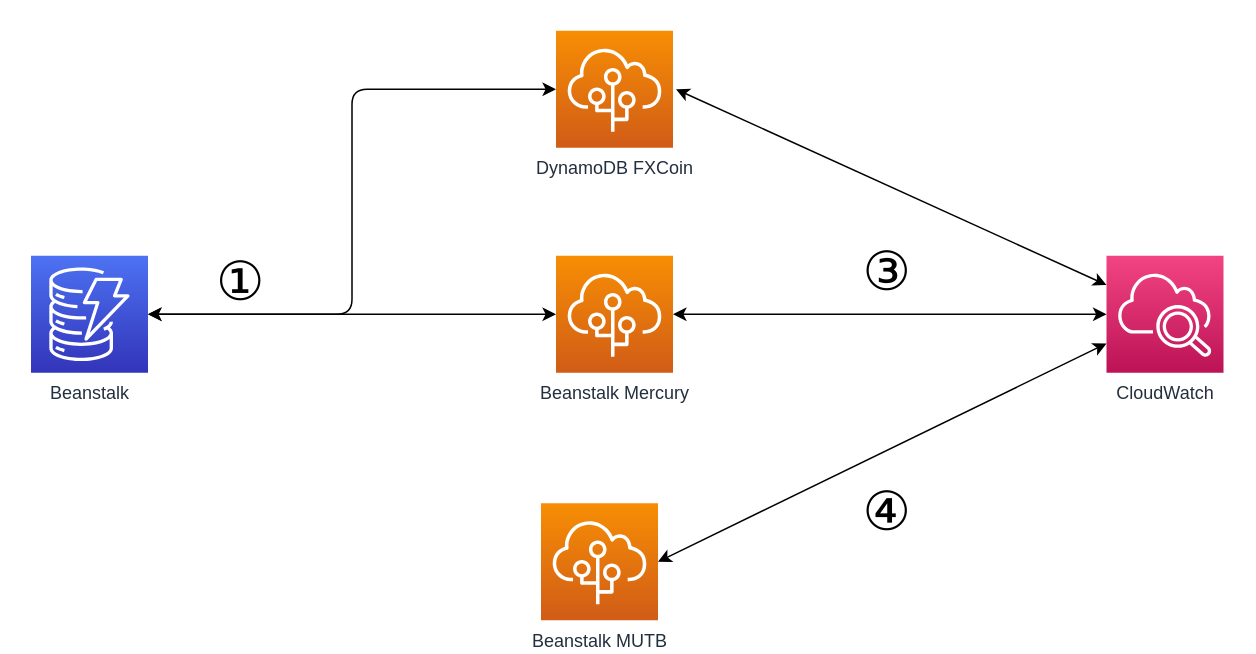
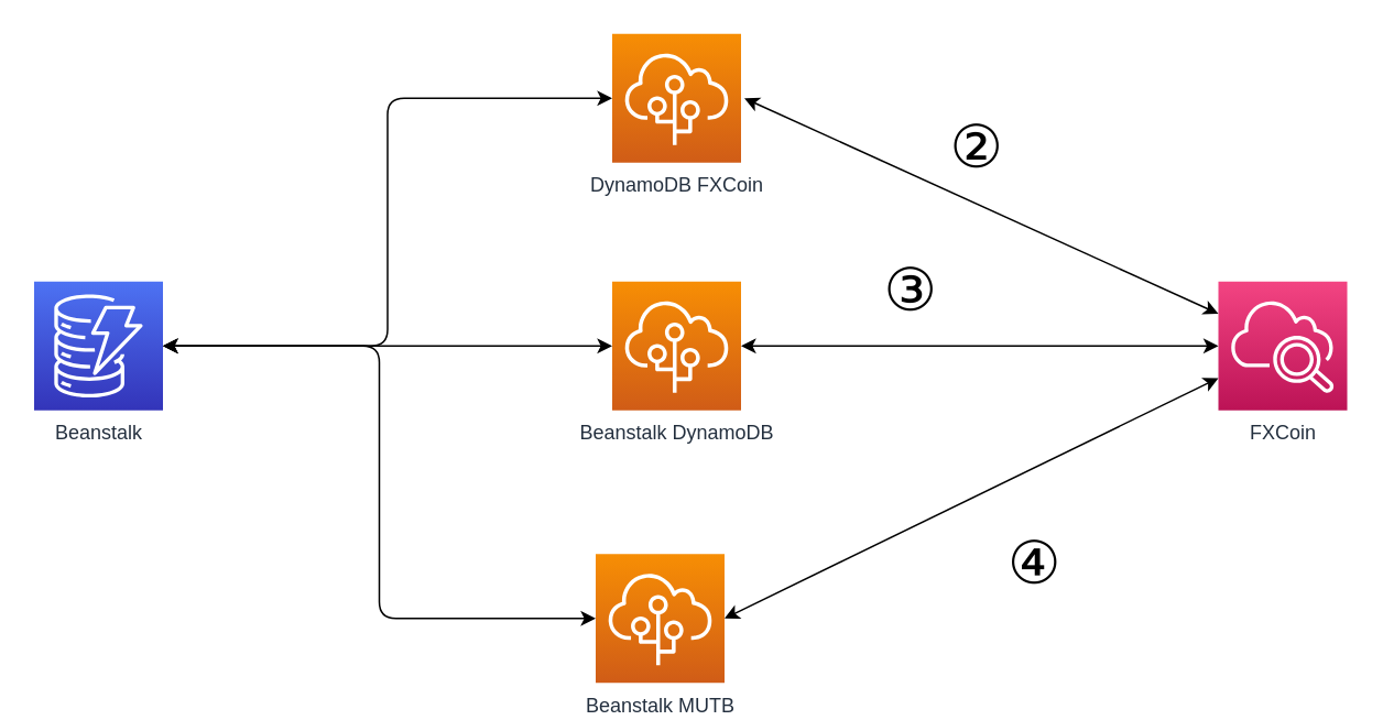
  <mxCell id="0" />
  <mxCell id="1" parent="0" />
  <mxCell id="2" value="DynamoDB FXCoin" style="points=[[0,0,0],[0.25,0,0],[0.5,0,0],[0.75,0,0],[1,0,0],[0,1,0],[0.25,1,0],[0.5,1,0],[0.75,1,0],[1,1,0],[0,0.25,0],[0,0.5,0],[0,0.75,0],[1,0.25,0],[1,0.5,0],[1,0.75,0]];outlineConnect=0;fontColor=#232F3E;gradientColor=#F78E04;gradientDirection=north;fillColor=#D05C17;strokeColor=#ffffff;dashed=0;verticalLabelPosition=bottom;verticalAlign=top;align=center;html=1;fontSize=12;fontStyle=0;aspect=fixed;shape=mxgraph.aws4.resourceIcon;resIcon=mxgraph.aws4.elastic_beanstalk;" vertex="1" parent="1"><mxGeometry x="370" y="20" width="78" height="78" as="geometry" /></mxCell>
- <mxCell id="3" value="Beanstalk Mercury" style="points=[[0,0,0],[0.25,0,0],[0.5,0,0],[0.75,0,0],[1,0,0],[0,1,0],[0.25,1,0],[0.5,1,0],[0.75,1,0],[1,1,0],[0,0.25,0],[0,0.5,0],[0,0.75,0],[1,0.25,0],[1,0.5,0],[1,0.75,0]];outlineConnect=0;fontColor=#232F3E;gradientColor=#F78E04;gradientDirection=north;fillColor=#D05C17;strokeColor=#ffffff;dashed=0;verticalLabelPosition=bottom;verticalAlign=top;align=center;html=1;fontSize=12;fontStyle=0;aspect=fixed;shape=mxgraph.aws4.resourceIcon;resIcon=mxgraph.aws4.elastic_beanstalk;" vertex="1" parent="1"><mxGeometry x="370" y="170" width="78" height="78" as="geometry" /></mxCell>
+ <mxCell id="3" value="Beanstalk DynamoDB" style="points=[[0,0,0],[0.25,0,0],[0.5,0,0],[0.75,0,0],[1,0,0],[0,1,0],[0.25,1,0],[0.5,1,0],[0.75,1,0],[1,1,0],[0,0.25,0],[0,0.5,0],[0,0.75,0],[1,0.25,0],[1,0.5,0],[1,0.75,0]];outlineConnect=0;fontColor=#232F3E;gradientColor=#F78E04;gradientDirection=north;fillColor=#D05C17;strokeColor=#ffffff;dashed=0;verticalLabelPosition=bottom;verticalAlign=top;align=center;html=1;fontSize=12;fontStyle=0;aspect=fixed;shape=mxgraph.aws4.resourceIcon;resIcon=mxgraph.aws4.elastic_beanstalk;" vertex="1" parent="1"><mxGeometry x="370" y="170" width="78" height="78" as="geometry" /></mxCell>
  <mxCell id="4" value="Beanstalk MUTB" style="points=[[0,0,0],[0.25,0,0],[0.5,0,0],[0.75,0,0],[1,0,0],[0,1,0],[0.25,1,0],[0.5,1,0],[0.75,1,0],[1,1,0],[0,0.25,0],[0,0.5,0],[0,0.75,0],[1,0.25,0],[1,0.5,0],[1,0.75,0]];outlineConnect=0;fontColor=#232F3E;gradientColor=#F78E04;gradientDirection=north;fillColor=#D05C17;strokeColor=#ffffff;dashed=0;verticalLabelPosition=bottom;verticalAlign=top;align=center;html=1;fontSize=12;fontStyle=0;aspect=fixed;shape=mxgraph.aws4.resourceIcon;resIcon=mxgraph.aws4.elastic_beanstalk;" vertex="1" parent="1"><mxGeometry x="360" y="335" width="78" height="78" as="geometry" /></mxCell>
- <mxCell id="5" value="CloudWatch" style="points=[[0,0,0],[0.25,0,0],[0.5,0,0],[0.75,0,0],[1,0,0],[0,1,0],[0.25,1,0],[0.5,1,0],[0.75,1,0],[1,1,0],[0,0.25,0],[0,0.5,0],[0,0.75,0],[1,0.25,0],[1,0.5,0],[1,0.75,0]];points=[[0,0,0],[0.25,0,0],[0.5,0,0],[0.75,0,0],[1,0,0],[0,1,0],[0.25,1,0],[0.5,1,0],[0.75,1,0],[1,1,0],[0,0.25,0],[0,0.5,0],[0,0.75,0],[1,0.25,0],[1,0.5,0],[1,0.75,0]];outlineConnect=0;fontColor=#232F3E;gradientColor=#F34482;gradientDirection=north;fillColor=#BC1356;strokeColor=#ffffff;dashed=0;verticalLabelPosition=bottom;verticalAlign=top;align=center;html=1;fontSize=12;fontStyle=0;aspect=fixed;shape=mxgraph.aws4.resourceIcon;resIcon=mxgraph.aws4.cloudwatch_2;" vertex="1" parent="1"><mxGeometry x="737" y="170" width="78" height="78" as="geometry" /></mxCell>
+ <mxCell id="5" value="FXCoin" style="points=[[0,0,0],[0.25,0,0],[0.5,0,0],[0.75,0,0],[1,0,0],[0,1,0],[0.25,1,0],[0.5,1,0],[0.75,1,0],[1,1,0],[0,0.25,0],[0,0.5,0],[0,0.75,0],[1,0.25,0],[1,0.5,0],[1,0.75,0]];points=[[0,0,0],[0.25,0,0],[0.5,0,0],[0.75,0,0],[1,0,0],[0,1,0],[0.25,1,0],[0.5,1,0],[0.75,1,0],[1,1,0],[0,0.25,0],[0,0.5,0],[0,0.75,0],[1,0.25,0],[1,0.5,0],[1,0.75,0]];outlineConnect=0;fontColor=#232F3E;gradientColor=#F34482;gradientDirection=north;fillColor=#BC1356;strokeColor=#ffffff;dashed=0;verticalLabelPosition=bottom;verticalAlign=top;align=center;html=1;fontSize=12;fontStyle=0;aspect=fixed;shape=mxgraph.aws4.resourceIcon;resIcon=mxgraph.aws4.cloudwatch_2;" vertex="1" parent="1"><mxGeometry x="737" y="170" width="78" height="78" as="geometry" /></mxCell>
  <mxCell id="6" value="Beanstalk" style="points=[[0,0,0],[0.25,0,0],[0.5,0,0],[0.75,0,0],[1,0,0],[0,1,0],[0.25,1,0],[0.5,1,0],[0.75,1,0],[1,1,0],[0,0.25,0],[0,0.5,0],[0,0.75,0],[1,0.25,0],[1,0.5,0],[1,0.75,0]];outlineConnect=0;fontColor=#232F3E;gradientColor=#4D72F3;gradientDirection=north;fillColor=#3334B9;strokeColor=#ffffff;dashed=0;verticalLabelPosition=bottom;verticalAlign=top;align=center;html=1;fontSize=12;fontStyle=0;aspect=fixed;shape=mxgraph.aws4.resourceIcon;resIcon=mxgraph.aws4.dynamodb;" vertex="1" parent="1"><mxGeometry x="20" y="170" width="78" height="78" as="geometry" /></mxCell>
  <mxCell id="7" value="" style="endArrow=classic;startArrow=classic;html=1;fontSize=36;fontColor=#FF3333;edgeStyle=orthogonalEdgeStyle;entryX=0;entryY=0.5;entryDx=0;entryDy=0;entryPerimeter=0;" edge="1" parent="1" target="2"><mxGeometry width="50" height="50" relative="1" as="geometry"><mxPoint x="98" y="209" as="sourcePoint" /><mxPoint x="380" y="270" as="targetPoint" /><Array as="points"><mxPoint x="98" y="209" /><mxPoint x="234" y="209" /><mxPoint x="234" y="59" /></Array></mxGeometry></mxCell>
+ <mxCell id="8" value="" style="endArrow=classic;startArrow=classic;html=1;fontSize=36;fontColor=#FF3333;exitX=1;exitY=0.5;exitDx=0;exitDy=0;exitPerimeter=0;entryX=0;entryY=0.5;entryDx=0;entryDy=0;entryPerimeter=0;edgeStyle=orthogonalEdgeStyle;" edge="1" parent="1" source="6" target="4"><mxGeometry width="50" height="50" relative="1" as="geometry"><mxPoint x="50" y="404.14" as="sourcePoint" /><mxPoint x="322" y="290.005" as="targetPoint" /></mxGeometry></mxCell>
  <mxCell id="9" value="" style="endArrow=classic;startArrow=classic;html=1;fontSize=36;fontColor=#FF3333;exitX=1;exitY=0.5;exitDx=0;exitDy=0;exitPerimeter=0;entryX=0;entryY=0.5;entryDx=0;entryDy=0;entryPerimeter=0;" edge="1" parent="1" source="6" target="3"><mxGeometry width="50" height="50" relative="1" as="geometry"><mxPoint x="118" y="209.5" as="sourcePoint" /><mxPoint x="390" y="95.365" as="targetPoint" /></mxGeometry></mxCell>
  <mxCell id="10" value="" style="endArrow=classic;startArrow=classic;html=1;fontSize=36;fontColor=#FF3333;entryX=0;entryY=0.25;entryDx=0;entryDy=0;entryPerimeter=0;" edge="1" parent="1" target="5"><mxGeometry width="50" height="50" relative="1" as="geometry"><mxPoint x="450" y="59" as="sourcePoint" /><mxPoint x="600" y="60" as="targetPoint" /></mxGeometry></mxCell>
  <mxCell id="11" value="" style="endArrow=classic;startArrow=classic;html=1;fontSize=36;fontColor=#FF3333;entryX=0;entryY=0.5;entryDx=0;entryDy=0;entryPerimeter=0;exitX=1;exitY=0.5;exitDx=0;exitDy=0;exitPerimeter=0;" edge="1" parent="1" source="3" target="5"><mxGeometry width="50" height="50" relative="1" as="geometry"><mxPoint x="460" y="69" as="sourcePoint" /><mxPoint x="810" y="199.5" as="targetPoint" /></mxGeometry></mxCell>
  <mxCell id="12" value="" style="endArrow=classic;startArrow=classic;html=1;fontSize=36;fontColor=#FF3333;entryX=0;entryY=0.75;entryDx=0;entryDy=0;entryPerimeter=0;exitX=1;exitY=0.5;exitDx=0;exitDy=0;exitPerimeter=0;" edge="1" parent="1" source="4" target="5"><mxGeometry width="50" height="50" relative="1" as="geometry"><mxPoint x="470" y="79" as="sourcePoint" /><mxPoint x="820" y="209.5" as="targetPoint" /></mxGeometry></mxCell>
- <mxCell id="13" value="&lt;font color=&quot;#000000&quot;&gt;①&lt;/font&gt;" style="text;html=1;strokeColor=none;fillColor=none;align=center;verticalAlign=middle;whiteSpace=wrap;rounded=0;fontSize=36;fontColor=#FF3333;" vertex="1" parent="1"><mxGeometry x="140" y="177" width="40" height="20" as="geometry" /></mxCell>
- <mxCell id="15" value="&lt;font color=&quot;#000000&quot;&gt;③&lt;/font&gt;" style="text;html=1;strokeColor=none;fillColor=none;align=center;verticalAlign=middle;whiteSpace=wrap;rounded=0;fontSize=36;fontColor=#FF3333;" vertex="1" parent="1"><mxGeometry x="571" y="170" width="40" height="20" as="geometry" /></mxCell>
- <mxCell id="16" value="&lt;font color=&quot;#000000&quot;&gt;④&lt;/font&gt;" style="text;html=1;strokeColor=none;fillColor=none;align=center;verticalAlign=middle;whiteSpace=wrap;rounded=0;fontSize=36;fontColor=#FF3333;" vertex="1" parent="1"><mxGeometry x="571" y="330" width="40" height="20" as="geometry" /></mxCell>
+ <mxCell id="14" value="&lt;font color=&quot;#000000&quot;&gt;②&lt;/font&gt;" style="text;html=1;strokeColor=none;fillColor=none;align=center;verticalAlign=middle;whiteSpace=wrap;rounded=0;fontSize=36;fontColor=#FF3333;" vertex="1" parent="1"><mxGeometry x="571" y="78" width="40" height="20" as="geometry" /></mxCell>
+ <mxCell id="15" value="&lt;font color=&quot;#000000&quot;&gt;③&lt;/font&gt;" style="text;html=1;strokeColor=none;fillColor=none;align=center;verticalAlign=middle;whiteSpace=wrap;rounded=0;fontSize=36;fontColor=#FF3333;" vertex="1" parent="1"><mxGeometry x="531" y="165" width="40" height="20" as="geometry" /></mxCell>
+ <mxCell id="16" value="&lt;font color=&quot;#000000&quot;&gt;④&lt;/font&gt;" style="text;html=1;strokeColor=none;fillColor=none;align=center;verticalAlign=middle;whiteSpace=wrap;rounded=0;fontSize=36;fontColor=#FF3333;" vertex="1" parent="1"><mxGeometry x="606" y="330" width="40" height="20" as="geometry" /></mxCell>
